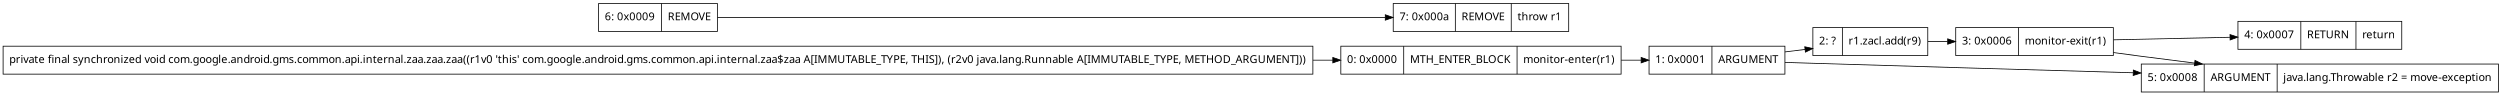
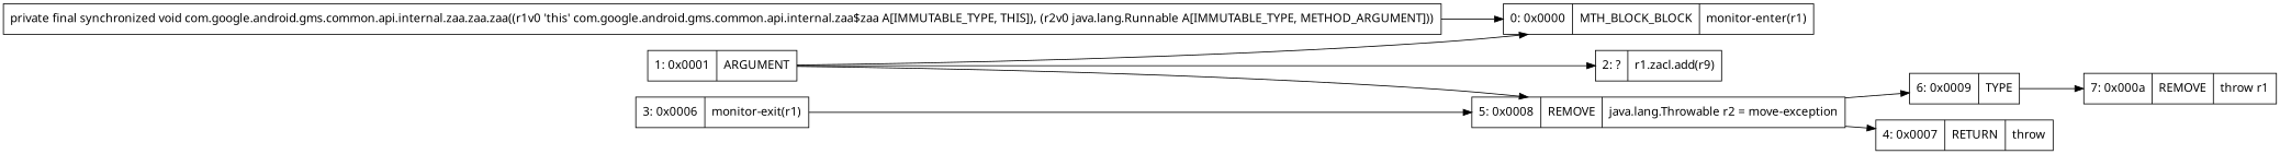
  digraph {
    fontname="Noto Sans"
    rankdir=LR
    node [fontname="Noto Sans" shape=record]
    edge [fontname="Noto Sans"]
-   n1 [label="{0\:\ 0x0000|MTH_ENTER_BLOCK\l|monitor\-enter(r1)\l}"]
+   n1 [label="{0\:\ 0x0000|MTH_BLOCK_BLOCK\l|monitor\-enter(r1)\l}"]
    n2 [label="{1\:\ 0x0001|ARGUMENT\l}"]
    n3 [label="{2\:\ ?|r1.zacl.add(r9)\l}"]
-   n4 [label="{5\:\ 0x0008|ARGUMENT\l|java.lang.Throwable r2 = move\-exception\l}"]
+   n4 [label="{5\:\ 0x0008|REMOVE\l|java.lang.Throwable r2 = move\-exception\l}"]
    n5 [label="{3\:\ 0x0006|monitor\-exit(r1)\l}"]
-   n6 [label="{6\:\ 0x0009|REMOVE\l}"]
-   n7 [label="{4\:\ 0x0007|RETURN\l|return\l}"]
+   n6 [label="{6\:\ 0x0009|TYPE\l}"]
+   n7 [label="{4\:\ 0x0007|RETURN\l|throw\l}"]
    n8 [label="{7\:\ 0x000a|REMOVE\l|throw r1\l}"]
    n9 [label="{private final synchronized void com.google.android.gms.common.api.internal.zaa.zaa.zaa((r1v0 'this' com.google.android.gms.common.api.internal.zaa$zaa A[IMMUTABLE_TYPE, THIS]), (r2v0 java.lang.Runnable A[IMMUTABLE_TYPE, METHOD_ARGUMENT])) }"]
-   n1 -> n2
+   n2 -> n1
    n2 -> n3
    n2 -> n4
-   n3 -> n5
+   n4 -> n6
    n5 -> n4
-   n5 -> n7
+   n4 -> n7
    n6 -> n8
    n9 -> n1
  }
